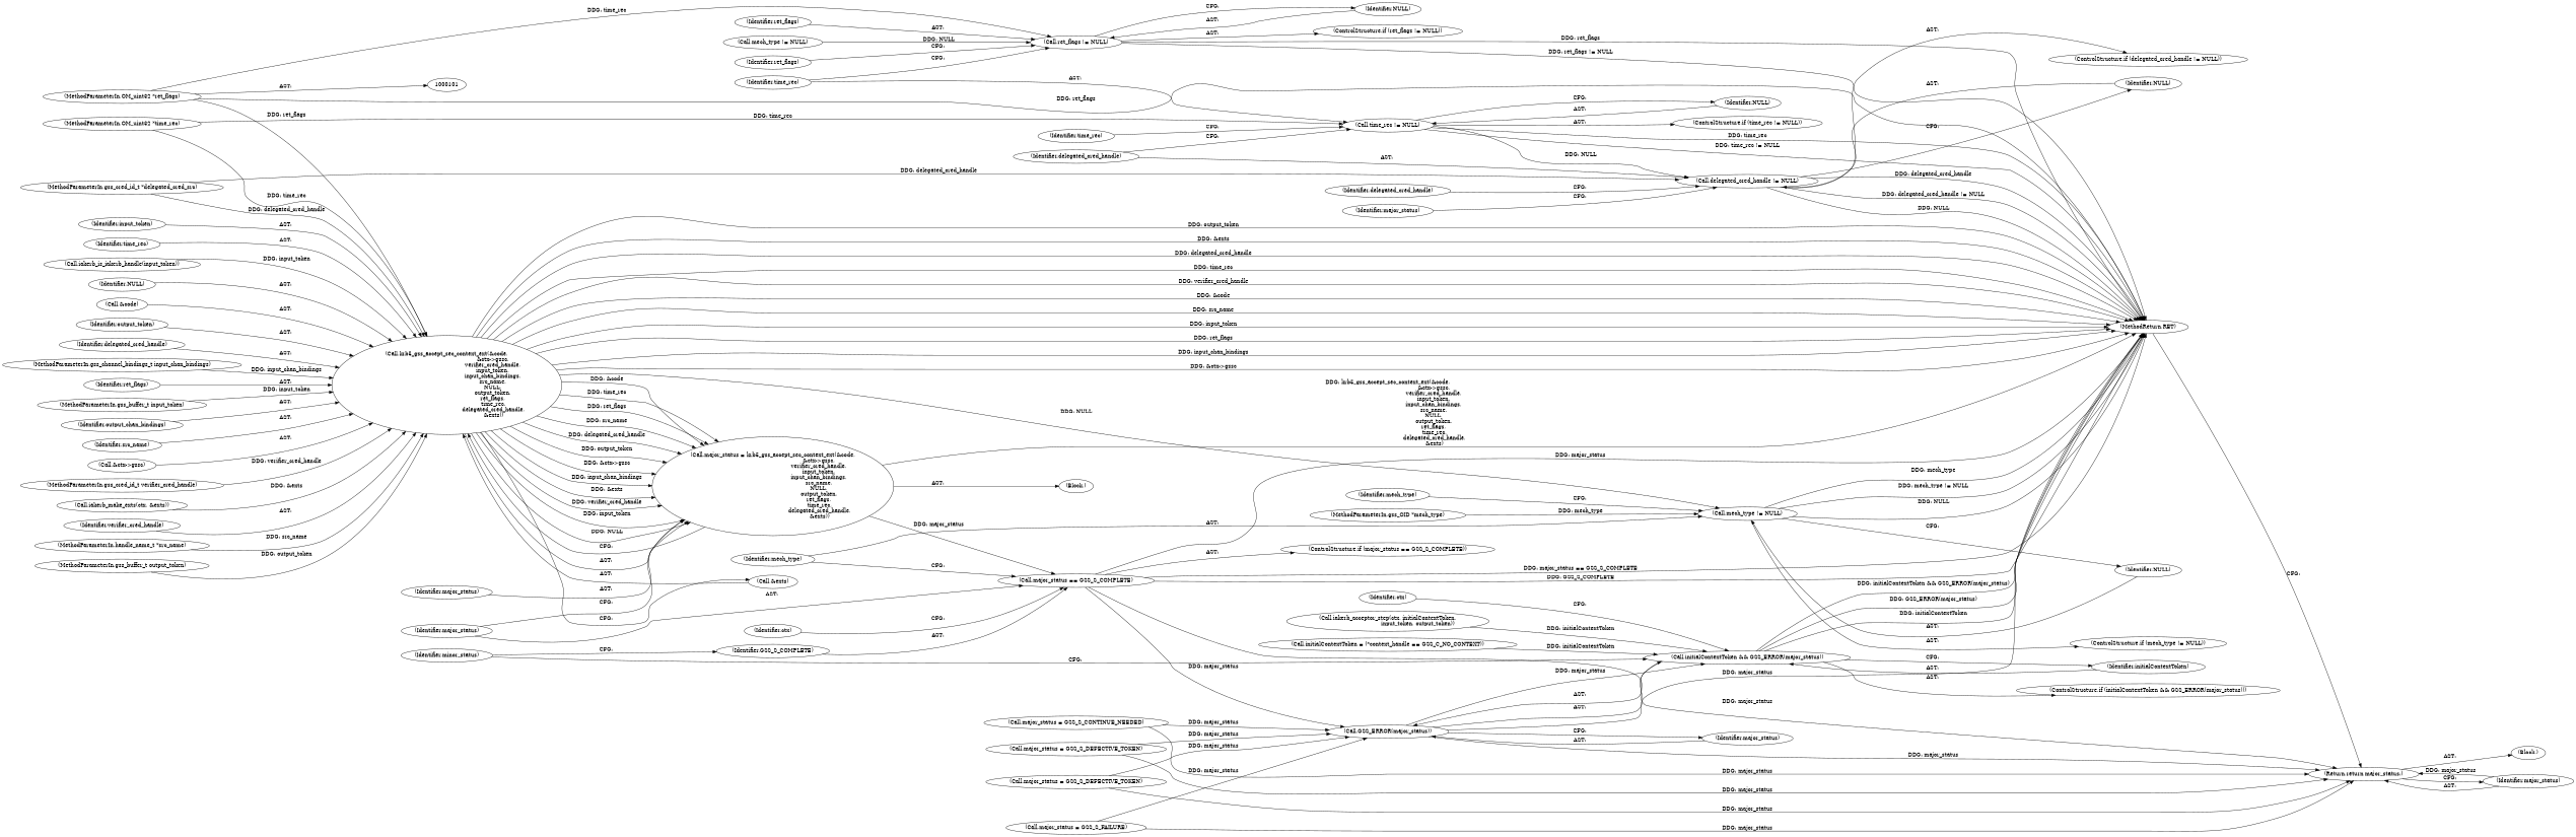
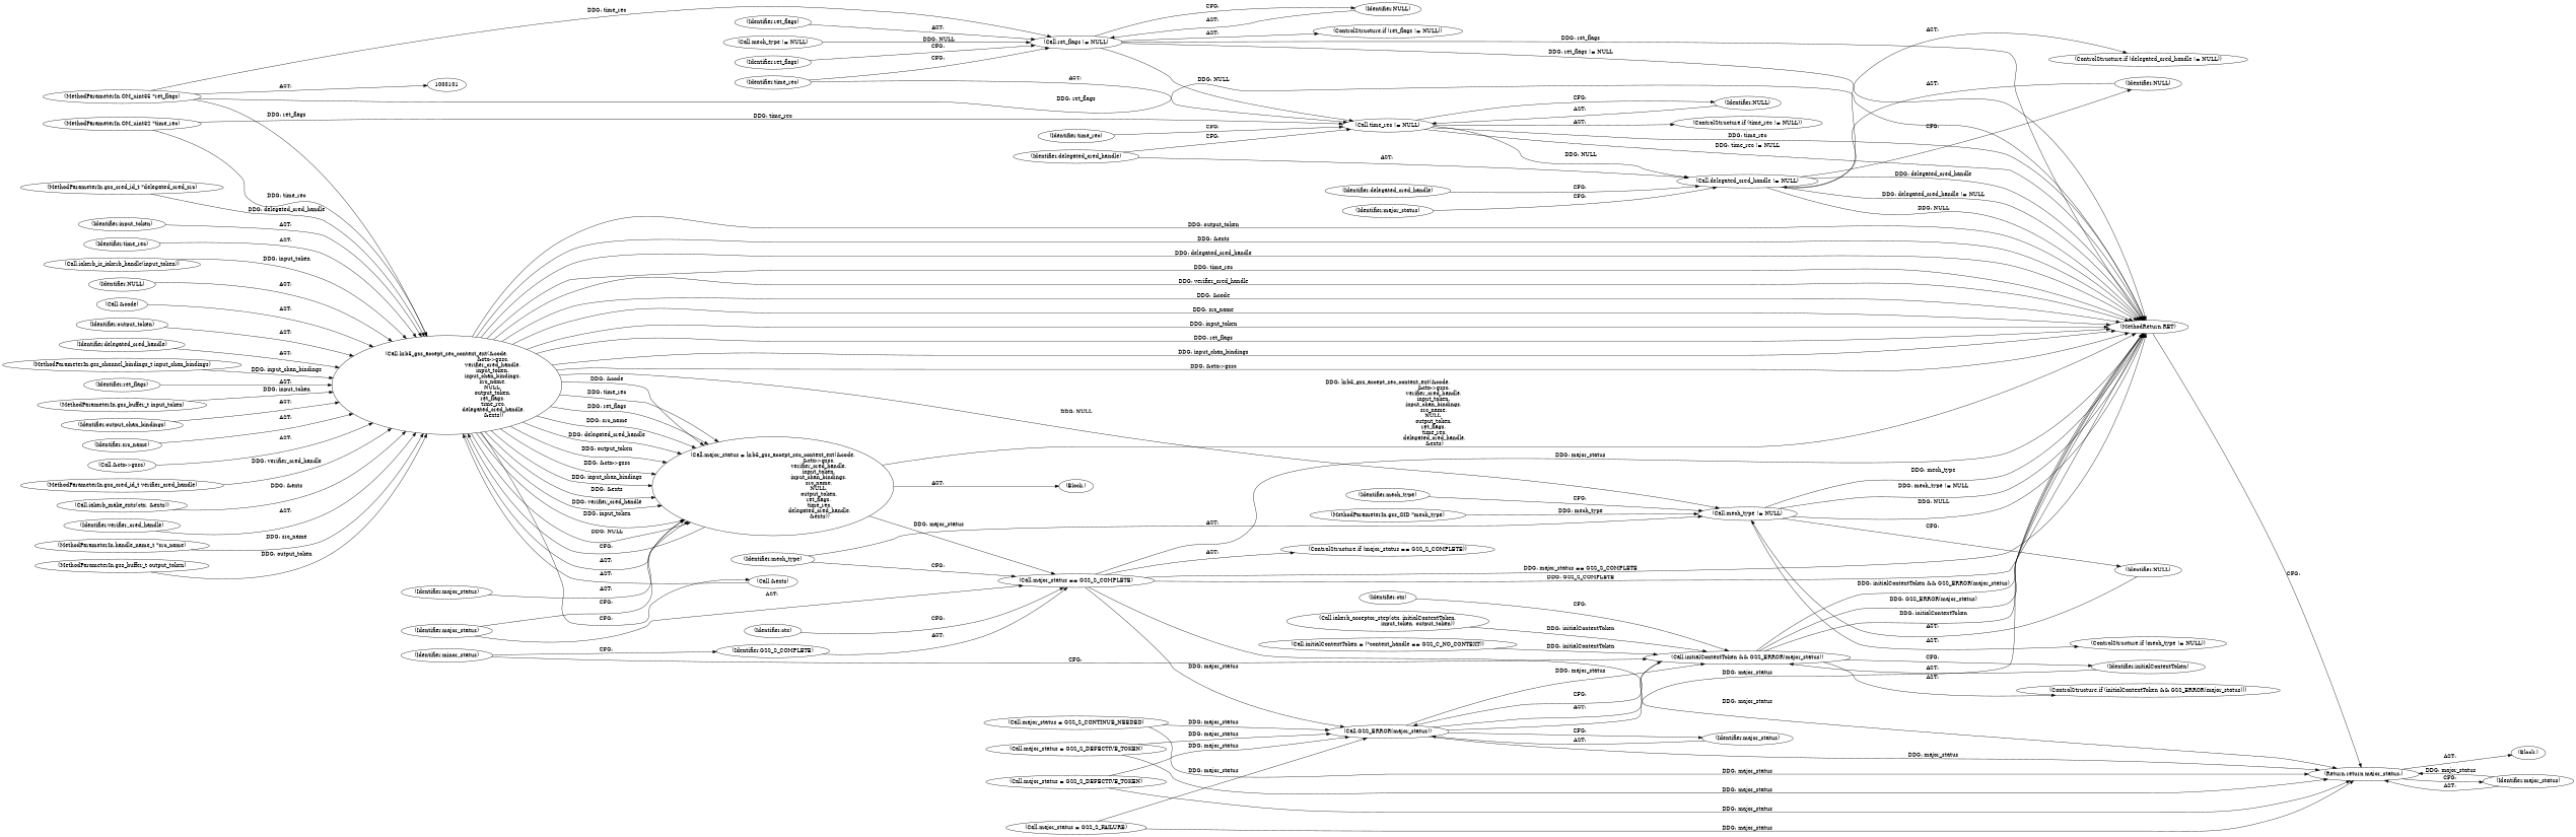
  digraph {
    rankdir=LR
-   n1 [label="(MethodParameterIn,OM_uint32 *ret_flags)"]
+   n1 [label="(MethodParameterIn,OM_uint35 *ret_flags)"]
    n2 [label="(Call,ret_flags != NULL)"]
    n3 [label="(Call,krb5_gss_accept_sec_context_ext(&code,\n                                                       &ctx->gssc,\n                                                       verifier_cred_handle,\n                                                       input_token,\n                                                       input_chan_bindings,\n                                                       src_name,\n                                                       NULL,\n                                                       output_token,\n                                                       ret_flags,\n                                                        time_rec,\n                                                        delegated_cred_handle,\n                                                        &exts))"]
    n4 [label="(MethodReturn,RET)"]
    1000101
    n6 [label="(Call,time_rec != NULL)"]
    n7 [label="(ControlStructure,if (ret_flags != NULL))"]
    n8 [label="(Identifier,NULL)"]
    n9 [label="(Call,major_status = krb5_gss_accept_sec_context_ext(&code,\n                                                       &ctx->gssc,\n                                                       verifier_cred_handle,\n                                                       input_token,\n                                                       input_chan_bindings,\n                                                       src_name,\n                                                       NULL,\n                                                       output_token,\n                                                       ret_flags,\n                                                        time_rec,\n                                                        delegated_cred_handle,\n                                                        &exts))"]
    n10 [label="(Call,mech_type != NULL)"]
    n11 [label="(Call,&exts)"]
    n12 [label="(Return,return major_status;)"]
    n13 [label="(Call,delegated_cred_handle != NULL)"]
    n14 [label="(Identifier,NULL)"]
    n15 [label="(ControlStructure,if (time_rec != NULL))"]
    n16 [label="(Identifier,NULL)"]
    n17 [label="(ControlStructure,if (delegated_cred_handle != NULL))"]
    n18 [label="(Call,major_status == GSS_S_COMPLETE)"]
    n19 [label="(Block,)"]
    n20 [label="(Identifier,NULL)"]
    n21 [label="(ControlStructure,if (mech_type != NULL))"]
    n22 [label="(Call,GSS_ERROR(major_status))"]
    n23 [label="(ControlStructure,if (major_status == GSS_S_COMPLETE))"]
    n24 [label="(Call,initialContextToken && GSS_ERROR(major_status))"]
    n25 [label="(Identifier,major_status)"]
    n26 [label="(Block,)"]
    n27 [label="(Identifier,major_status)"]
    n28 [label="(Identifier,GSS_S_COMPLETE)"]
    n29 [label="(ControlStructure,if (initialContextToken && GSS_ERROR(major_status)))"]
    n30 [label="(Identifier,initialContextToken)"]
    n31 [label="(Identifier,ret_flags)"]
    n32 [label="(Identifier,time_rec)"]
    n33 [label="(Call,iakerb_is_iakerb_handle(input_token))"]
    n34 [label="(Identifier,NULL)"]
    n35 [label="(MethodParameterIn,OM_uint32 *time_rec)"]
    n36 [label="(Call,&code)"]
    n37 [label="(Identifier,output_token)"]
    n38 [label="(Identifier,mech_type)"]
    n39 [label="(Identifier,mech_type)"]
    n40 [label="(Call,mech_type != NULL)"]
    n41 [label="(Identifier,delegated_cred_handle)"]
    n42 [label="(Identifier,delegated_cred_handle)"]
    n43 [label="(MethodParameterIn,gss_channel_bindings_t input_chan_bindings)"]
    n44 [label="(Identifier,ctx)"]
    n45 [label="(Call,major_status = GSS_S_DEFECTIVE_TOKEN)"]
    n46 [label="(Identifier,ret_flags)"]
    n47 [label="(MethodParameterIn,gss_buffer_t input_token)"]
    n48 [label="(Identifier,output_chan_bindings)"]
    n49 [label="(Identifier,src_name)"]
    n50 [label="(Identifier,major_status)"]
    n51 [label="(Call,&ctx->gssc)"]
    n52 [label="(MethodParameterIn,gss_OID *mech_type)"]
    n53 [label="(Call,major_status = GSS_S_FAILURE)"]
    n54 [label="(MethodParameterIn,gss_cred_id_t verifier_cred_handle)"]
    n55 [label="(Call,iakerb_make_exts(ctx, &exts))"]
    n56 [label="(Call,major_status = GSS_S_CONTINUE_NEEDED)"]
    n57 [label="(Identifier,verifier_cred_handle)"]
    n58 [label="(Identifier,major_status)"]
    n59 [label="(Identifier,major_status)"]
    n60 [label="(Call,iakerb_acceptor_step(ctx, initialContextToken,\n                                    input_token, output_token))"]
    n61 [label="(Identifier,time_rec)"]
    n62 [label="(MethodParameterIn,handle_name_t *src_name)"]
    n63 [label="(Identifier,ret_flags)"]
    n64 [label="(MethodParameterIn,gss_buffer_t output_token)"]
    n65 [label="(Identifier,time_rec)"]
    n66 [label="(Identifier,input_token)"]
    n67 [label="(MethodParameterIn,gss_cred_id_t *delegated_cred_src)"]
    n68 [label="(Identifier,delegated_cred_handle)"]
    n69 [label="(Call,major_status = GSS_S_DEFECTIVE_TOKEN)"]
    n70 [label="(Call,initialContextToken = (*context_handle == GSS_C_NO_CONTEXT))"]
    n71 [label="(Identifier,minor_status)"]
    n72 [label="(Identifier,ctx)"]
    n1 -> n2 [label="DDG: time_rec"]
    n1 -> n3 [label="DDG: ret_flags"]
    n1 -> n4 [label="DDG: ret_flags"]
    n1 -> 1000101 [label="AST: "]
    n2 -> n4 [label="DDG: ret_flags"]
    n2 -> n4 [label="DDG: ret_flags != NULL"]
+   n2 -> n6 [label="DDG: NULL"]
    n2 -> n7 [label="AST: "]
    n2 -> n8 [label="CFG: "]
    n3 -> n4 [label="DDG: &ctx->gssc"]
    n3 -> n4 [label="DDG: verifier_cred_handle"]
    n3 -> n4 [label="DDG: &code"]
    n3 -> n4 [label="DDG: output_token"]
    n3 -> n4 [label="DDG: &exts"]
    n3 -> n4 [label="DDG: delegated_cred_handle"]
    n3 -> n4 [label="DDG: time_rec"]
    n3 -> n4 [label="DDG: src_name"]
    n3 -> n4 [label="DDG: ret_flags"]
    n3 -> n4 [label="DDG: input_chan_bindings"]
    n3 -> n4 [label="DDG: input_token"]
    n3 -> n9 [label="AST: "]
    n3 -> n9 [label="DDG: &code"]
    n3 -> n9 [label="DDG: time_rec"]
    n3 -> n9 [label="DDG: ret_flags"]
    n3 -> n9 [label="DDG: src_name"]
    n3 -> n9 [label="DDG: delegated_cred_handle"]
    n3 -> n9 [label="DDG: output_token"]
    n3 -> n9 [label="DDG: &ctx->gssc"]
    n3 -> n9 [label="DDG: input_chan_bindings"]
    n3 -> n9 [label="DDG: &exts"]
    n3 -> n9 [label="DDG: verifier_cred_handle"]
    n3 -> n9 [label="DDG: input_token"]
    n3 -> n9 [label="DDG: NULL"]
    n3 -> n10 [label="DDG: NULL"]
    n3 -> n11 [label="CFG: "]
    n4 -> n12 [label="CFG: "]
    n6 -> n4 [label="DDG: time_rec"]
    n6 -> n4 [label="DDG: time_rec != NULL"]
    n6 -> n13 [label="DDG: NULL"]
    n6 -> n14 [label="CFG: "]
    n6 -> n15 [label="AST: "]
    n8 -> n2 [label="AST: "]
    n9 -> n3 [label="CFG: "]
    n9 -> n4 [label="DDG: krb5_gss_accept_sec_context_ext(&code,\n                                                       &ctx->gssc,\n                                                       verifier_cred_handle,\n                                                       input_token,\n                                                       input_chan_bindings,\n                                                       src_name,\n                                                       NULL,\n                                                       output_token,\n                                                       ret_flags,\n                                                        time_rec,\n                                                        delegated_cred_handle,\n                                                        &exts)"]
    n9 -> n18 [label="DDG: major_status"]
    n9 -> n19 [label="AST: "]
    n10 -> n4 [label="DDG: mech_type"]
    n10 -> n4 [label="DDG: mech_type != NULL"]
    n10 -> n4 [label="DDG: NULL"]
    n10 -> n20 [label="CFG: "]
    n10 -> n21 [label="AST: "]
    n11 -> n3 [label="AST: "]
    n12 -> n26 [label="AST: "]
    n12 -> n27 [label="CFG: "]
    n13 -> n4 [label="DDG: NULL"]
    n13 -> n4 [label="DDG: delegated_cred_handle"]
    n13 -> n4 [label="DDG: delegated_cred_handle != NULL"]
    n13 -> n16 [label="CFG: "]
    n13 -> n17 [label="AST: "]
    n14 -> n6 [label="AST: "]
    n16 -> n13 [label="AST: "]
    n18 -> n4 [label="DDG: GSS_S_COMPLETE"]
    n18 -> n4 [label="DDG: major_status"]
    n18 -> n4 [label="DDG: major_status == GSS_S_COMPLETE"]
    n18 -> n12 [label="DDG: major_status"]
    n18 -> n22 [label="DDG: major_status"]
    n18 -> n23 [label="AST: "]
    n20 -> n10 [label="AST: "]
    n22 -> n4 [label="DDG: major_status"]
    n22 -> n12 [label="DDG: major_status"]
    n22 -> n24 [label="AST: "]
    n22 -> n24 [label="DDG: major_status"]
    n22 -> n25 [label="CFG: "]
    n24 -> n4 [label="DDG: initialContextToken && GSS_ERROR(major_status)"]
    n24 -> n4 [label="DDG: GSS_ERROR(major_status)"]
    n24 -> n4 [label="DDG: initialContextToken"]
-   n24 -> n22 [label="AST: "]
+   n24 -> n22 [label="CFG: "]
    n24 -> n29 [label="AST: "]
    n24 -> n30 [label="CFG: "]
    n25 -> n22 [label="AST: "]
    n27 -> n12 [label="AST: "]
    n27 -> n12 [label="DDG: major_status"]
    n28 -> n18 [label="AST: "]
    n30 -> n24 [label="AST: "]
    n31 -> n2 [label="AST: "]
    n32 -> n3 [label="AST: "]
    n33 -> n3 [label="DDG: input_token"]
    n34 -> n3 [label="AST: "]
    n35 -> n3 [label="DDG: time_rec"]
    n35 -> n6 [label="DDG: time_rec"]
    n36 -> n3 [label="AST: "]
    n37 -> n3 [label="AST: "]
    n38 -> n10 [label="AST: "]
    n38 -> n18 [label="CFG: "]
    n39 -> n10 [label="CFG: "]
    n40 -> n2 [label="DDG: NULL"]
    n41 -> n3 [label="AST: "]
    n42 -> n6 [label="CFG: "]
    n42 -> n13 [label="AST: "]
    n43 -> n3 [label="DDG: input_chan_bindings"]
    n44 -> n24 [label="CFG: "]
    n45 -> n12 [label="DDG: major_status"]
    n45 -> n22 [label="DDG: major_status"]
    n46 -> n3 [label="AST: "]
    n47 -> n3 [label="DDG: input_token"]
    n48 -> n3 [label="AST: "]
    n49 -> n3 [label="AST: "]
    n50 -> n9 [label="CFG: "]
    n50 -> n18 [label="AST: "]
    n51 -> n3 [label="AST: "]
    n52 -> n10 [label="DDG: mech_type"]
    n53 -> n12 [label="DDG: major_status"]
    n53 -> n22 [label="DDG: major_status"]
    n54 -> n3 [label="DDG: verifier_cred_handle"]
    n55 -> n3 [label="DDG: &exts"]
    n56 -> n12 [label="DDG: major_status"]
    n56 -> n22 [label="DDG: major_status"]
    n57 -> n3 [label="AST: "]
    n58 -> n13 [label="CFG: "]
    n59 -> n9 [label="AST: "]
    n60 -> n24 [label="DDG: initialContextToken"]
    n61 -> n2 [label="CFG: "]
    n61 -> n6 [label="AST: "]
    n62 -> n3 [label="DDG: src_name"]
    n63 -> n2 [label="CFG: "]
    n64 -> n3 [label="DDG: output_token"]
    n65 -> n6 [label="CFG: "]
    n66 -> n3 [label="AST: "]
    n67 -> n3 [label="DDG: delegated_cred_handle"]
-   n67 -> n13 [label="DDG: delegated_cred_handle"]
    n68 -> n13 [label="CFG: "]
    n69 -> n12 [label="DDG: major_status"]
    n69 -> n22 [label="DDG: major_status"]
    n70 -> n24 [label="DDG: initialContextToken"]
    n71 -> n24 [label="CFG: "]
    n71 -> n28 [label="CFG: "]
    n72 -> n18 [label="CFG: "]
  }
